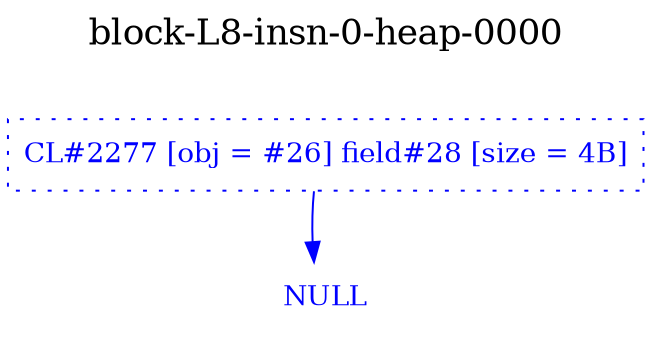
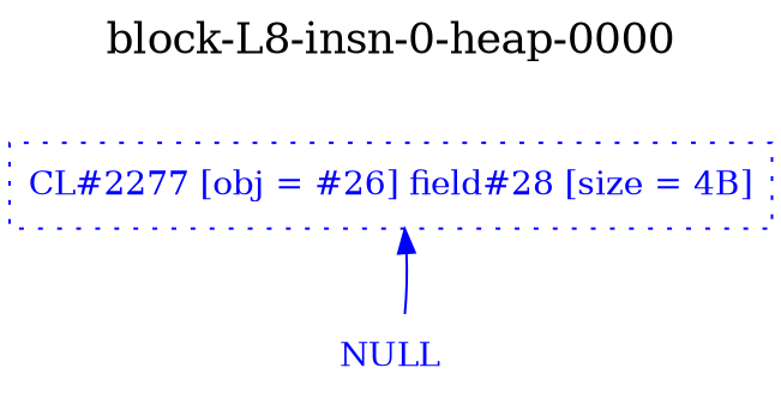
  digraph {
    clusterrank=local
    label=<<FONT POINT-SIZE="18">block-L8-insn-0-heap-0000</FONT>>
    labelloc=t
    node [fontcolor=blue]
    n1 [color=blue label="CL#2277 [obj = #26] field#28 [size = 4B]" shape=box style=dotted]
    n2 [label=NULL shape=plaintext]
-   n1 -> n2 [color=blue fontcolor=blue]
+   n2 -> n1 [color=blue fontcolor=blue]
  }
